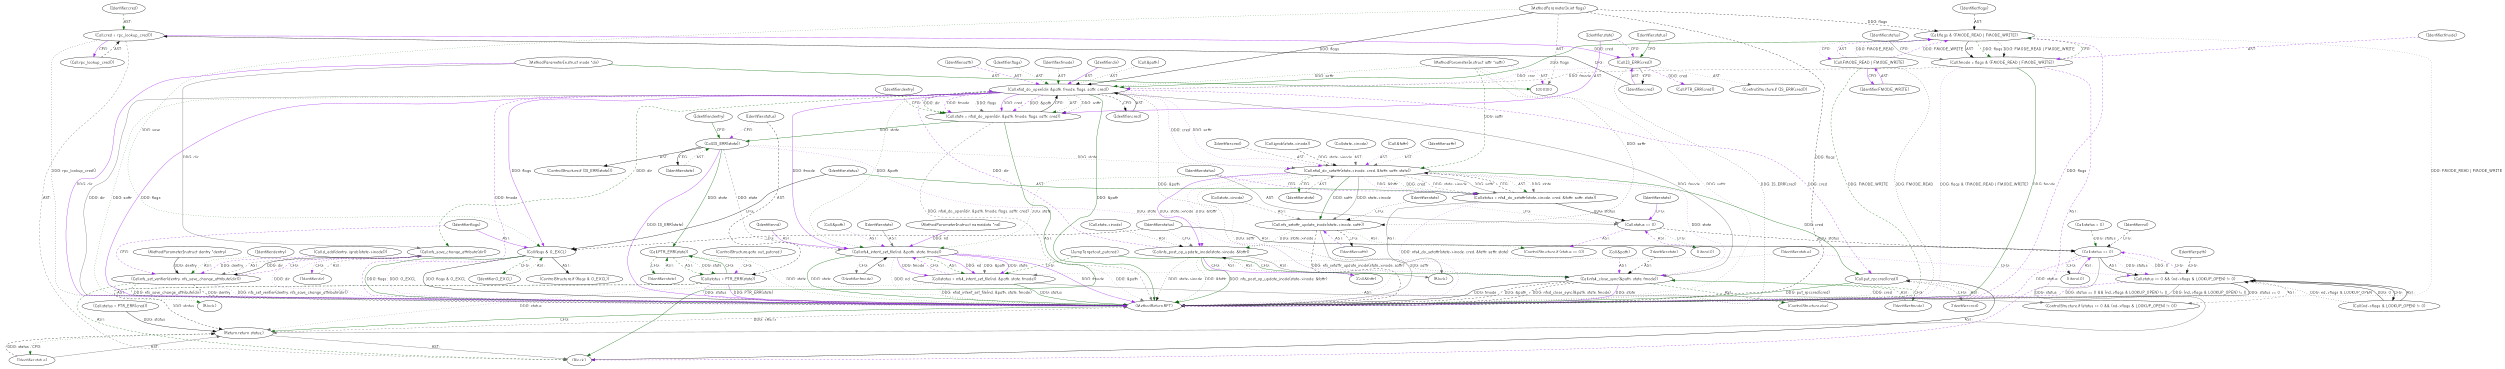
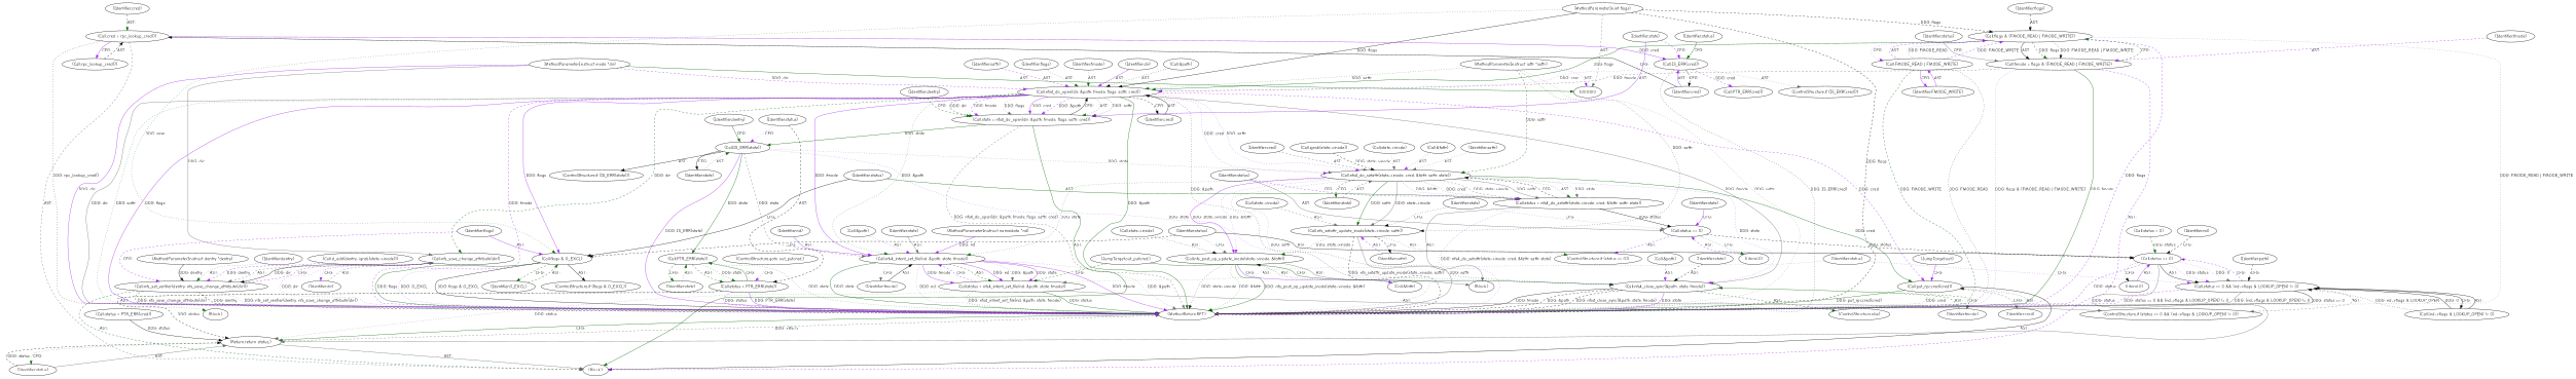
  digraph {
    fontname="Comic Neue"
    node [fontname="Comic Neue"]
    edge [color=purple fontname="Comic Neue" style=solid]
    n1 [label="(Call,nfs4_do_open(dir, &path, fmode, flags, sattr, cred))"]
    n2 [label="(Call,state = nfs4_do_open(dir, &path, fmode, flags, sattr, cred))"]
    n3 [label="(Call,nfs4_do_setattr(state->inode, cred, &fattr, sattr, state))"]
    n4 [label="(Call,nfs4_intent_set_file(nd, &path, state, fmode))"]
    n5 [label="(Call,nfs4_close_sync(&path, state, fmode))"]
    n6 [label="(Call,put_rpccred(cred))"]
    n7 [label="(Call,nfs_save_change_attribute(dir))"]
    n8 [label="(Call,flags & O_EXCL)"]
    n9 [label="(MethodReturn,RET)"]
    n10 [label="(Identifier,cred)"]
    n11 [label="(Block,)"]
    n12 [label="(Call,IS_ERR(state))"]
    n13 [label="(Call,nfs_setattr_update_inode(state->inode, sattr))"]
    n14 [label="(Call,status = nfs4_do_setattr(state->inode, cred, &fattr, sattr, state))"]
    n15 [label="(Call,nfs_post_op_update_inode(state->inode, &fattr))"]
    n16 [label="(Identifier,state)"]
    n17 [label="(Call,status = nfs4_intent_set_file(nd, &path, state, fmode))"]
    n18 [label="(Identifier,fmode)"]
    n19 [label="(Identifier,fmode)"]
    n20 [label="(ControlStructure,else)"]
    n21 [label="(Identifier,cred)"]
    n22 [label="(Call,nfs_set_verifier(dentry, nfs_save_change_attribute(dir)))"]
    n23 [label="(Identifier,dir)"]
    n24 [label="(ControlStructure,if (flags & O_EXCL))"]
    n25 [label="(Identifier,O_EXCL)"]
    n26 [label="(Return,return status;)"]
    n27 [label="(MethodParameterIn,struct inode *dir)"]
    1000100
    n29 [label="(Call,fmode = flags & (FMODE_READ | FMODE_WRITE))"]
    n30 [label="(Call,flags & (FMODE_READ | FMODE_WRITE))"]
    n31 [label="(Call,FMODE_READ | FMODE_WRITE)"]
    n32 [label="(Identifier,FMODE_WRITE)"]
    n33 [label="(MethodParameterIn,int flags)"]
    n34 [label="(MethodParameterIn,struct iattr *sattr)"]
    n35 [label="(ControlStructure,if (status == 0))"]
    n36 [label="(Identifier,sattr)"]
    n37 [label="(Call,IS_ERR(cred))"]
    n38 [label="(Call,PTR_ERR(cred))"]
    n39 [label="(ControlStructure,if (IS_ERR(cred)))"]
    n40 [label="(Identifier,cred)"]
    n41 [label="(Call,cred = rpc_lookup_cred())"]
    n42 [label="(Call,rpc_lookup_cred())"]
    n43 [label="(Call,PTR_ERR(state))"]
    n44 [label="(Identifier,state)"]
    n45 [label="(ControlStructure,if (IS_ERR(state)))"]
    n46 [label="(Call,status = PTR_ERR(state))"]
    n47 [label="(Identifier,state)"]
    n48 [label="(Block,)"]
    n49 [label="(Identifier,status)"]
    n50 [label="(Call,status == 0)"]
    n51 [label="(Block,)"]
    n52 [label="(Call,&fattr)"]
    n53 [label="(Call,status == 0)"]
    n54 [label="(Literal,0)"]
    n55 [label="(Call,status == 0 && (nd->flags & LOOKUP_OPEN) != 0)"]
    n56 [label="(Literal,0)"]
    n57 [label="(ControlStructure,if (status == 0 && (nd->flags & LOOKUP_OPEN) != 0))"]
    n58 [label="(Call,(nd->flags & LOOKUP_OPEN) != 0)"]
    n59 [label="(Identifier,status)"]
    n60 [label="(Call,&fattr)"]
    n61 [label="(Identifier,status)"]
    n62 [label="(Identifier,sattr)"]
    n63 [label="(MethodParameterIn,struct nameidata *nd)"]
    n64 [label="(Identifier,dentry)"]
    n65 [label="(Call,&path)"]
    n66 [label="(Identifier,dir)"]
    n67 [label="(Identifier,state)"]
    n68 [label="(Identifier,nd)"]
    n69 [label="(Identifier,state)"]
+   n70 [label="(JumpTarget,out:)"]
    n71 [label="(ControlStructure,goto out_putcred;)"]
    n72 [label="(Identifier,state)"]
    n73 [label="(Identifier,status)"]
    n74 [label="(Identifier,dentry)"]
    n75 [label="(Identifier,cred)"]
    n76 [label="(Identifier,path)"]
    n77 [label="(Identifier,dentry)"]
    n78 [label="(Call,d_add(dentry, igrab(state->inode)))"]
    n79 [label="(Call,state->inode)"]
    n80 [label="(Call,state->inode)"]
    n81 [label="(Identifier,fmode)"]
    n82 [label="(Identifier,state)"]
    n83 [label="(Identifier,fmode)"]
    n84 [label="(Call,status = PTR_ERR(cred))"]
    n85 [label="(Identifier,state)"]
    n86 [label="(Identifier,status)"]
    n87 [label="(Call,status = 0)"]
    n88 [label="(Identifier,status)"]
    n89 [label="(Identifier,status)"]
    n90 [label="(Call,&path)"]
    n91 [label="(JumpTarget,out_putcred:)"]
    n92 [label="(Call,igrab(state->inode))"]
    n93 [label="(Identifier,flags)"]
    n94 [label="(Identifier,nd)"]
    n95 [label="(MethodParameterIn,struct dentry *dentry)"]
    n96 [label="(Call,state->inode)"]
    n97 [label="(Identifier,status)"]
    n98 [label="(Identifier,sattr)"]
    n99 [label="(Call,&path)"]
    n100 [label="(Identifier,cred)"]
    n101 [label="(Identifier,flags)"]
    n102 [label="(Identifier,flags)"]
    n1 -> n2 [color=darkgreen label="AST: " style=dotted]
    n1 -> n2 [color=black label="DDG: sattr" style=dotted]
    n1 -> n2 [color=darkgreen label="DDG: dir" style=dashed]
    n1 -> n2 [label="DDG: fmode" style=dashed]
    n1 -> n2 [color=gray40 label="DDG: flags" style=dotted]
    n1 -> n2 [label="DDG: cred"]
    n1 -> n2 [label="DDG: &path" style=dashed]
    n1 -> n3 [label="DDG: cred" style=dotted]
    n1 -> n3 [label="DDG: sattr" style=dotted]
    n1 -> n4 [color=darkgreen label="DDG: &path" style=dotted]
    n1 -> n4 [label="DDG: fmode"]
    n1 -> n5 [color=black label="DDG: &path" style=dotted]
    n1 -> n5 [color=gray40 label="DDG: fmode"]
    n1 -> n6 [label="DDG: cred" style=dashed]
    n1 -> n7 [color=darkgreen label="DDG: dir" style=dashed]
    n1 -> n8 [label="DDG: flags"]
    n1 -> n9 [color=darkgreen label="DDG: &path"]
    n1 -> n9 [color=gray40 label="DDG: dir"]
    n1 -> n9 [color=darkgreen label="DDG: sattr" style=dotted]
    n1 -> n9 [label="DDG: flags"]
    n1 -> n9 [label="DDG: fmode" style=dashed]
    n1 -> n10 [color=black label="CFG: " style=dashed]
    n2 -> n1 [color=black label="CFG: "]
    n2 -> n9 [color=gray40 label="DDG: nfs4_do_open(dir, &path, fmode, flags, sattr, cred)" style=dashed]
    n2 -> n11 [color=darkgreen label="AST: "]
    n2 -> n12 [color=darkgreen label="DDG: state"]
    n3 -> n4 [color=darkgreen label="DDG: state" style=dotted]
    n3 -> n5 [label="DDG: state" style=dotted]
    n3 -> n6 [color=darkgreen label="DDG: cred"]
    n3 -> n9 [color=gray40 label="DDG: sattr" style=dotted]
    n3 -> n13 [color=gray40 label="DDG: state->inode"]
    n3 -> n13 [color=darkgreen label="DDG: sattr"]
    n3 -> n14 [color=darkgreen label="AST: " style=dotted]
    n3 -> n14 [color=gray40 label="DDG: state" style=dotted]
    n3 -> n14 [label="DDG: &fattr" style=dotted]
    n3 -> n14 [color=darkgreen label="DDG: cred" style=dotted]
    n3 -> n14 [color=gray40 label="DDG: state->inode" style=dashed]
    n3 -> n14 [color=gray40 label="DDG: sattr"]
    n3 -> n15 [label="DDG: state->inode"]
    n3 -> n15 [label="DDG: &fattr" style=dotted]
    n3 -> n16 [color=darkgreen label="CFG: " style=dashed]
    n4 -> n9 [color=gray40 label="DDG: nd" style=dotted]
    n4 -> n9 [label="DDG: fmode"]
    n4 -> n9 [color=gray40 label="DDG: &path" style=dotted]
    n4 -> n9 [color=darkgreen label="DDG: state"]
    n4 -> n17 [color=darkgreen label="AST: " style=dashed]
    n4 -> n17 [label="DDG: nd"]
    n4 -> n17 [color=gray40 label="DDG: &path" style=dotted]
    n4 -> n17 [label="DDG: state"]
    n4 -> n17 [label="DDG: fmode"]
    n4 -> n18 [color=gray40 label="CFG: " style=dotted]
    n5 -> n9 [label="DDG: state"]
    n5 -> n9 [color=black label="DDG: fmode"]
    n5 -> n9 [color=black label="DDG: &path" style=dashed]
    n5 -> n9 [color=black label="DDG: nfs4_close_sync(&path, state, fmode)" style=dashed]
    n5 -> n19 [color=darkgreen label="CFG: " style=dashed]
    n5 -> n20 [color=darkgreen label="AST: " style=dashed]
    n6 -> n9 [color=darkgreen label="DDG: cred" style=dotted]
    n6 -> n9 [color=darkgreen label="DDG: put_rpccred(cred)"]
    n6 -> n11 [color=black label="AST: "]
    n6 -> n21 [color=gray40 label="CFG: " style=dashed]
    n7 -> n9 [label="DDG: dir" style=dotted]
    n7 -> n22 [color=gray40 label="AST: " style=dashed]
    n7 -> n22 [color=black label="DDG: dir"]
    n7 -> n23 [label="CFG: " style=dotted]
    n8 -> n9 [label="DDG: O_EXCL" style=dotted]
    n8 -> n9 [color=black label="DDG: flags & O_EXCL"]
    n8 -> n9 [color=darkgreen label="DDG: flags"]
    n8 -> n24 [color=black label="AST: "]
    n8 -> n25 [color=darkgreen label="CFG: " style=dashed]
    n9 -> n26 [color=darkgreen label="CFG: "]
    n10 -> n1 [color=black label="AST: "]
    n12 -> n3 [color=gray40 label="DDG: state" style=dotted]
    n12 -> n4 [color=gray40 label="DDG: state" style=dashed]
    n12 -> n5 [label="DDG: state" style=dotted]
    n12 -> n9 [label="DDG: IS_ERR(state)"]
    n12 -> n43 [color=darkgreen label="DDG: state"]
    n12 -> n44 [color=black label="CFG: "]
    n12 -> n45 [color=black label="AST: "]
    n13 -> n9 [color=gray40 label="DDG: sattr"]
    n13 -> n9 [color=black label="DDG: nfs_setattr_update_inode(state->inode, sattr)" style=dashed]
    n13 -> n15 [color=darkgreen label="DDG: state->inode" style=dotted]
    n13 -> n35 [color=darkgreen label="AST: " style=dotted]
    n13 -> n36 [color=black label="CFG: " style=dashed]
    n14 -> n3 [color=black label="CFG: " style=dashed]
    n14 -> n9 [label="DDG: nfs4_do_setattr(state->inode, cred, &fattr, sattr, state)" style=dotted]
    n14 -> n50 [color=black label="DDG: status"]
    n14 -> n51 [color=gray40 label="AST: "]
    n15 -> n9 [color=darkgreen label="DDG: &fattr" style=dotted]
    n15 -> n9 [color=darkgreen label="DDG: nfs_post_op_update_inode(state->inode, &fattr)"]
    n15 -> n9 [color=black label="DDG: state->inode" style=dotted]
    n15 -> n51 [color=gray40 label="AST: "]
    n15 -> n52 [label="CFG: "]
    n16 -> n3 [color=gray40 label="AST: " style=dashed]
    n17 -> n4 [label="CFG: " style=dashed]
    n17 -> n9 [color=darkgreen label="DDG: status"]
    n17 -> n9 [color=darkgreen label="DDG: nfs4_intent_set_file(nd, &path, state, fmode)" style=dotted]
    n17 -> n26 [color=gray40 label="DDG: status" style=dotted]
    n17 -> n57 [color=gray40 label="AST: "]
    n18 -> n4 [color=black label="AST: "]
    n19 -> n5 [color=darkgreen label="AST: " style=dashed]
    n21 -> n6 [color=black label="AST: " style=dotted]
    n22 -> n7 [label="CFG: " style=dashed]
    n22 -> n9 [color=darkgreen label="DDG: nfs_save_change_attribute(dir)" style=dashed]
    n22 -> n9 [color=black label="DDG: dentry" style=dashed]
    n22 -> n9 [label="DDG: nfs_set_verifier(dentry, nfs_save_change_attribute(dir))" style=dotted]
    n22 -> n11 [color=darkgreen label="AST: " style=dashed]
    n23 -> n7 [color=gray40 label="AST: " style=dashed]
-   n25 -> n8 [color=darkgreen label="AST: " style=dotted]
+   n25 -> n8 [color=darkgreen label="AST: " style=dashed]
    n26 -> n9 [color=gray40 label="DDG: <RET>" style=dashed]
    n26 -> n11 [color=gray40 label="AST: "]
    n26 -> n49 [color=darkgreen label="CFG: " style=dotted]
-   n15 -> n1 [label="DDG: dir" style=dashed]
+   n27 -> n1 [label="DDG: dir" style=dashed]
    n27 -> n7 [color=gray40 label="DDG: dir"]
    n27 -> n9 [label="DDG: dir"]
    n27 -> 1000100 [color=darkgreen label="AST: "]
    n29 -> n1 [color=gray40 label="DDG: fmode" style=dashed]
    n29 -> n9 [color=darkgreen label="DDG: fmode"]
    n29 -> n9 [label="DDG: flags & (FMODE_READ | FMODE_WRITE)" style=dotted]
    n29 -> n11 [label="AST: " style=dashed]
    n29 -> n30 [color=darkgreen label="CFG: " style=dashed]
    n30 -> n1 [color=darkgreen label="DDG: flags"]
    n30 -> n9 [label="DDG: flags" style=dashed]
    n30 -> n9 [color=gray40 label="DDG: FMODE_READ | FMODE_WRITE" style=dotted]
    n30 -> n29 [color=black label="AST: "]
    n30 -> n29 [color=darkgreen label="DDG: flags" style=dashed]
    n30 -> n29 [color=black label="DDG: FMODE_READ | FMODE_WRITE" style=dotted]
    n30 -> n31 [label="CFG: " style=dotted]
    n31 -> n9 [color=darkgreen label="DDG: FMODE_WRITE" style=dashed]
    n31 -> n9 [color=black label="DDG: FMODE_READ" style=dotted]
    n31 -> n30 [label="AST: " style=dashed]
    n31 -> n30 [label="DDG: FMODE_READ" style=dotted]
    n31 -> n30 [label="DDG: FMODE_WRITE" style=dashed]
    n31 -> n32 [label="CFG: "]
    n32 -> n31 [label="AST: "]
    n33 -> n1 [color=black label="DDG: flags"]
    n33 -> n8 [color=darkgreen label="DDG: save" style=dotted]
    n33 -> n9 [color=black label="DDG: flags" style=dashed]
    n33 -> 1000100 [color=gray40 label="AST: " style=dashed]
    n33 -> n30 [color=black label="DDG: flags" style=dashed]
    n34 -> n1 [color=darkgreen label="DDG: sattr" style=dotted]
    n34 -> n3 [color=darkgreen label="DDG: sattr" style=dashed]
    n34 -> n9 [color=gray40 label="DDG: sattr" style=dotted]
    n34 -> n13 [color=black label="DDG: sattr" style=dotted]
    n34 -> 1000100 [label="AST: " style=dotted]
    n36 -> n13 [label="AST: " style=dashed]
    n37 -> n1 [label="DDG: cred" style=dotted]
    n37 -> n9 [color=black label="DDG: IS_ERR(cred)" style=dotted]
    n37 -> n38 [label="DDG: cred" style=dashed]
    n37 -> n39 [color=gray40 label="AST: " style=dotted]
    n37 -> n40 [color=black label="CFG: " style=dashed]
    n40 -> n37 [label="AST: "]
    n40 -> n41 [color=black label="CFG: "]
    n41 -> n9 [color=black label="DDG: rpc_lookup_cred()" style=dotted]
    n41 -> n11 [color=gray40 label="AST: " style=dashed]
    n41 -> n37 [label="DDG: cred"]
    n41 -> n42 [label="CFG: "]
    n42 -> n41 [color=black label="AST: " style=dashed]
    n43 -> n9 [color=darkgreen label="DDG: state" style=dotted]
    n43 -> n46 [color=darkgreen label="AST: " style=dashed]
    n43 -> n46 [color=darkgreen label="DDG: state" style=dotted]
    n43 -> n47 [color=darkgreen label="CFG: " style=dashed]
    n44 -> n12 [color=darkgreen label="AST: " style=dotted]
    n46 -> n9 [label="DDG: status" style=dashed]
    n46 -> n9 [label="DDG: PTR_ERR(state)"]
    n46 -> n26 [color=black label="DDG: status" style=dashed]
    n46 -> n43 [color=darkgreen label="CFG: "]
    n46 -> n48 [color=darkgreen label="AST: " style=dotted]
    n47 -> n43 [color=darkgreen label="AST: " style=dotted]
    n49 -> n26 [color=gray40 label="AST: "]
    n49 -> n26 [color=black label="DDG: status" style=dashed]
    n50 -> n35 [label="AST: " style=dashed]
    n50 -> n53 [color=black label="DDG: status" style=dashed]
    n50 -> n54 [color=darkgreen label="CFG: " style=dotted]
    n52 -> n15 [color=black label="AST: " style=dotted]
    n53 -> n9 [label="DDG: status" style=dashed]
    n53 -> n26 [color=gray40 label="DDG: status"]
    n53 -> n55 [color=black label="AST: "]
    n53 -> n55 [label="DDG: status" style=dotted]
    n53 -> n55 [color=gray40 label="DDG: 0" style=dotted]
    n53 -> n56 [color=black label="CFG: " style=dotted]
    n54 -> n50 [label="AST: " style=dashed]
    n55 -> n9 [color=black label="DDG: status == 0"]
    n55 -> n9 [label="DDG: status == 0 && (nd->flags & LOOKUP_OPEN) != 0" style=dashed]
    n55 -> n9 [color=gray40 label="DDG: (nd->flags & LOOKUP_OPEN) != 0"]
    n55 -> n53 [label="CFG: " style=dashed]
    n55 -> n57 [color=gray40 label="AST: " style=dashed]
    n55 -> n58 [color=black label="CFG: "]
    n56 -> n53 [label="AST: "]
    n58 -> n55 [color=black label="AST: "]
    n58 -> n55 [color=black label="DDG: nd->flags & LOOKUP_OPEN" style=dotted]
    n58 -> n55 [color=black label="DDG: 0"]
    n59 -> n8 [color=black label="CFG: "]
    n59 -> n14 [color=darkgreen label="AST: "]
    n60 -> n3 [label="AST: " style=dotted]
    n61 -> n37 [color=darkgreen label="CFG: "]
    n62 -> n3 [color=gray40 label="AST: " style=dotted]
    n63 -> n4 [label="DDG: nd"]
    n64 -> n22 [color=darkgreen label="AST: " style=dotted]
    n65 -> n5 [label="AST: " style=dashed]
    n66 -> n1 [label="AST: "]
    n67 -> n4 [color=gray40 label="AST: "]
    n68 -> n4 [label="AST: "]
    n69 -> n50 [label="CFG: "]
+   n70 -> n6 [label="CFG: "]
    n71 -> n46 [label="CFG: " style=dotted]
    n72 -> n13 [color=black label="CFG: " style=dotted]
    n72 -> n50 [color=gray40 label="CFG: " style=dotted]
    n73 -> n12 [label="CFG: " style=dotted]
    n73 -> n46 [color=black label="AST: " style=dashed]
    n74 -> n2 [color=darkgreen label="CFG: " style=dashed]
    n75 -> n3 [color=gray40 label="AST: " style=dashed]
    n76 -> n55 [color=black label="CFG: " style=dashed]
    n77 -> n12 [color=darkgreen label="CFG: "]
    n78 -> n22 [label="DDG: dentry" style=dashed]
    n79 -> n15 [color=black label="AST: " style=dotted]
    n80 -> n13 [color=gray40 label="AST: " style=dashed]
    n81 -> n29 [label="AST: " style=dashed]
    n82 -> n5 [color=black label="AST: " style=dashed]
    n83 -> n1 [color=darkgreen label="AST: " style=dotted]
    n84 -> n26 [color=black label="DDG: status"]
    n85 -> n2 [label="AST: "]
    n85 -> n37 [label="CFG: " style=dashed]
    n86 -> n8 [color=black label="CFG: " style=dashed]
    n86 -> n15 [color=gray40 label="CFG: " style=dotted]
    n86 -> n53 [color=black label="AST: "]
    n87 -> n53 [color=darkgreen label="DDG: status" style=dashed]
    n88 -> n29 [color=gray40 label="CFG: "]
    n89 -> n14 [label="CFG: " style=dashed]
    n89 -> n50 [color=gray40 label="AST: "]
    n90 -> n1 [color=black label="AST: " style=dotted]
    n91 -> n5 [color=darkgreen label="CFG: "]
    n91 -> n17 [color=darkgreen label="CFG: " style=dashed]
    n92 -> n3 [color=black label="DDG: state->inode" style=dashed]
    n93 -> n30 [color=black label="AST: " style=dashed]
    n94 -> n53 [color=black label="CFG: " style=dashed]
    n95 -> n22 [color=black label="DDG: dentry"]
    n96 -> n3 [color=gray40 label="AST: " style=dotted]
    n97 -> n17 [color=gray40 label="AST: " style=dotted]
    n97 -> n55 [label="CFG: " style=dotted]
    n98 -> n1 [label="AST: " style=dashed]
    n99 -> n4 [label="AST: " style=dotted]
    n100 -> n41 [color=darkgreen label="AST: " style=dashed]
    n101 -> n1 [color=darkgreen label="AST: " style=dotted]
    n102 -> n8 [label="AST: "]
    n102 -> n22 [label="CFG: " style=dashed]
  }
